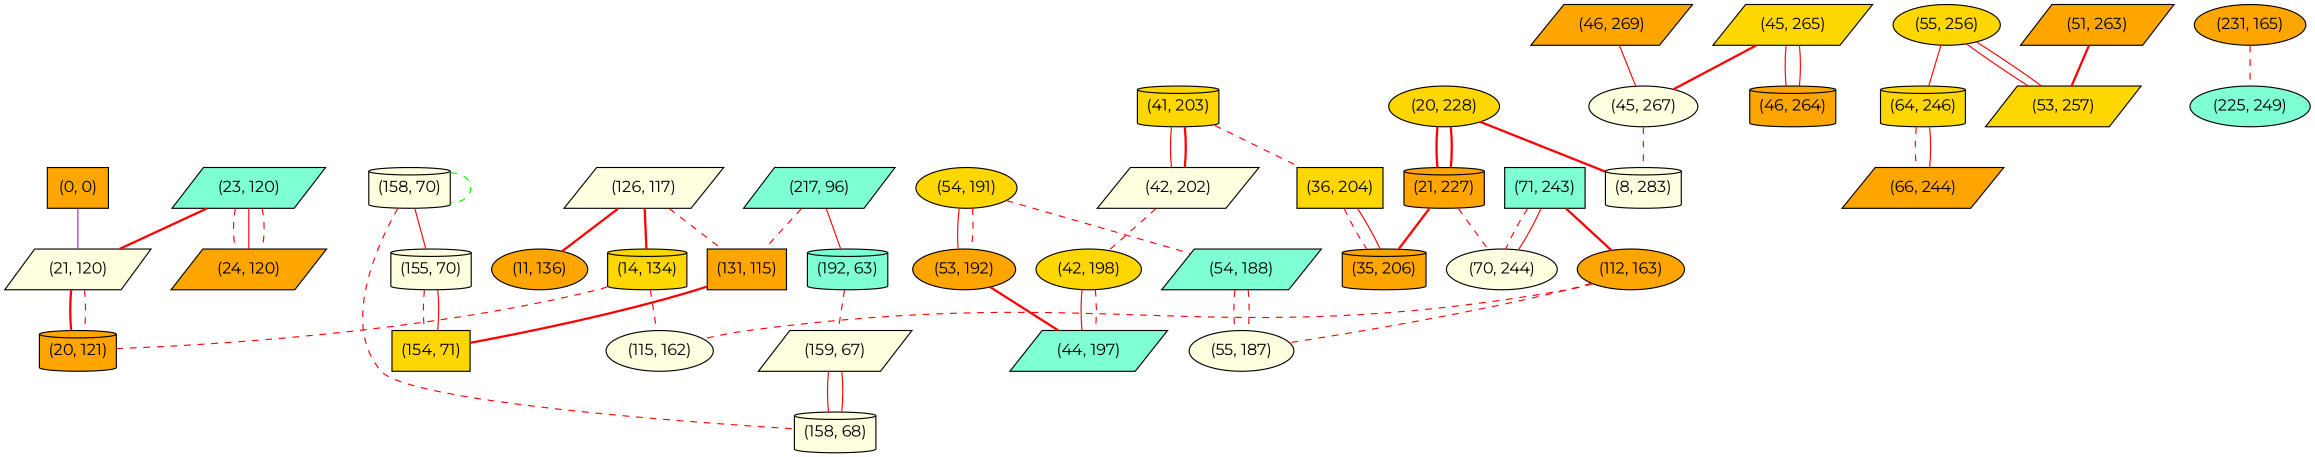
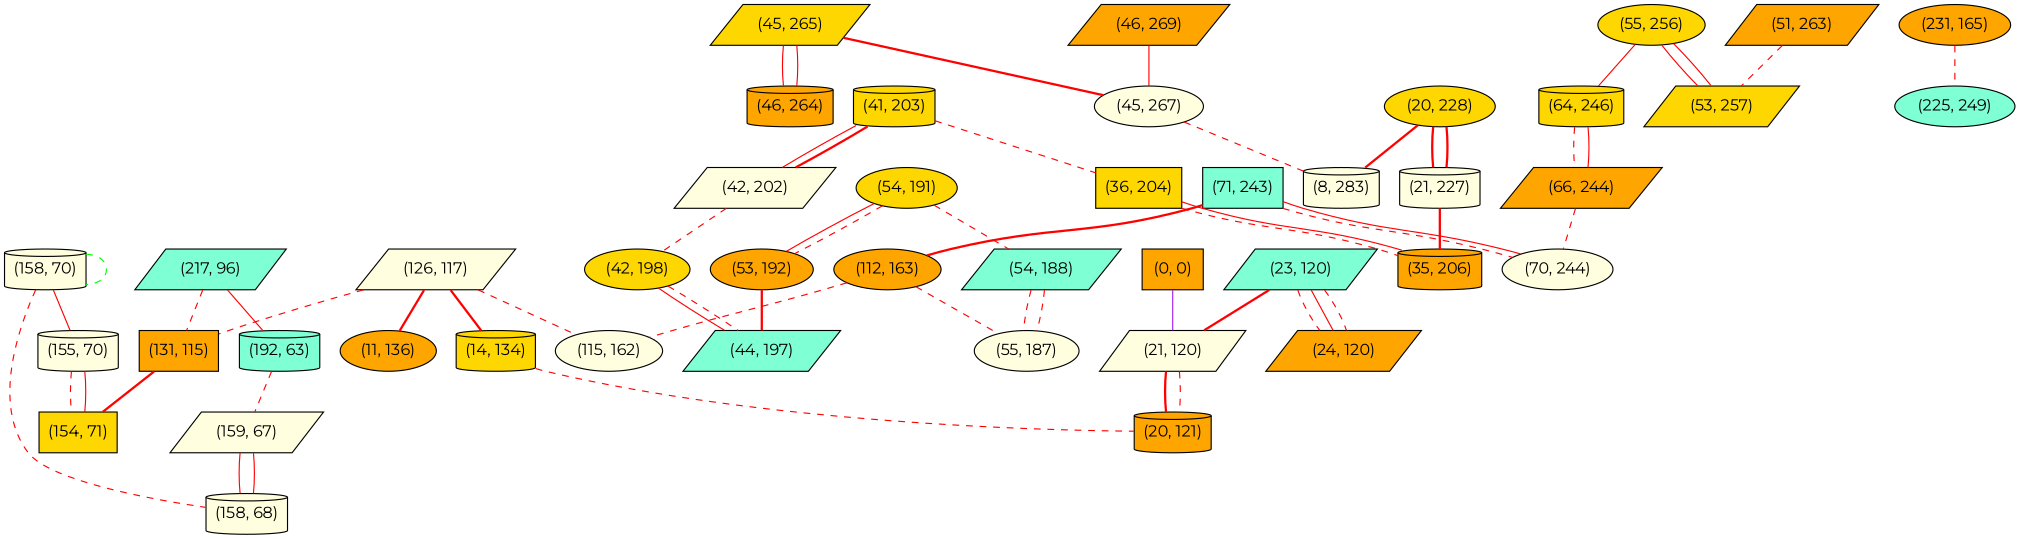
  graph {
    fontname=Montserrat
    node [fillcolor=orange fontname=Montserrat shape=parallelogram style=filled]
    edge [color=red fontname=Montserrat style=dashed weight=1]
    "(71, 243)" [fillcolor=aquamarine shape=box]
    "(112, 163)" [shape=ellipse]
    "(70, 244)" [fillcolor=lightyellow shape=ellipse]
    "(115, 162)" [fillcolor=lightyellow shape=ellipse]
    "(55, 187)" [fillcolor=lightyellow shape=ellipse]
    "(217, 96)" [fillcolor=aquamarine]
    "(192, 63)" [fillcolor=aquamarine shape=cylinder]
    "(131, 115)" [shape=box]
    "(159, 67)" [fillcolor=lightyellow]
    "(154, 71)" [fillcolor=gold shape=box]
    "(41, 203)" [fillcolor=gold shape=cylinder]
    "(36, 204)" [fillcolor=gold shape=box]
    "(42, 202)" [fillcolor=lightyellow]
    "(35, 206)" [shape=cylinder]
    "(42, 198)" [fillcolor=gold shape=ellipse]
    "(55, 256)" [fillcolor=gold shape=ellipse]
    "(64, 246)" [fillcolor=gold shape=cylinder]
    "(53, 257)" [fillcolor=gold]
    "(66, 244)"
    "(158, 68)" [fillcolor=lightyellow shape=cylinder]
    "(45, 265)" [fillcolor=gold]
    "(46, 264)" [shape=cylinder]
    "(45, 267)" [fillcolor=lightyellow shape=ellipse]
    "(8, 283)" [fillcolor=lightyellow shape=cylinder]
    "(20, 228)" [fillcolor=gold shape=ellipse]
-   "(21, 227)" [shape=cylinder]
+   "(21, 227)" [fillcolor=lightyellow shape=cylinder]
    "(54, 191)" [fillcolor=gold shape=ellipse]
    "(53, 192)" [shape=ellipse]
    "(54, 188)" [fillcolor=aquamarine]
    "(44, 197)" [fillcolor=aquamarine]
    "(158, 70)" [fillcolor=lightyellow shape=cylinder]
    "(155, 70)" [fillcolor=lightyellow shape=cylinder]
    "(126, 117)" [fillcolor=lightyellow]
    "(14, 134)" [fillcolor=gold shape=cylinder]
    "(11, 136)" [shape=ellipse]
    "(20, 121)" [shape=cylinder]
    "(46, 269)"
    "(51, 263)"
    "(23, 120)" [fillcolor=aquamarine]
    "(21, 120)" [fillcolor=lightyellow]
    "(24, 120)"
    "(0, 0)" [shape=box]
    "(231, 165)" [shape=ellipse]
    "(225, 249)" [fillcolor=aquamarine shape=ellipse]
    "(71, 243)" -- "(112, 163)" [style=bold]
    "(71, 243)" -- "(70, 244)"
    "(71, 243)" -- "(70, 244)" [style=solid]
    "(112, 163)" -- "(115, 162)"
    "(112, 163)" -- "(55, 187)"
    "(217, 96)" -- "(192, 63)" [style=solid]
    "(217, 96)" -- "(131, 115)"
    "(192, 63)" -- "(159, 67)"
    "(131, 115)" -- "(154, 71)" [style=bold]
    "(159, 67)" -- "(158, 68)" [style=solid]
    "(159, 67)" -- "(158, 68)" [style=solid]
    "(41, 203)" -- "(36, 204)"
    "(41, 203)" -- "(42, 202)" [style=solid]
    "(41, 203)" -- "(42, 202)" [style=bold]
    "(36, 204)" -- "(35, 206)"
    "(36, 204)" -- "(35, 206)" [style=solid]
    "(42, 202)" -- "(42, 198)"
    "(42, 198)" -- "(44, 197)" [style=solid]
    "(42, 198)" -- "(44, 197)"
    "(55, 256)" -- "(64, 246)" [style=solid]
    "(55, 256)" -- "(53, 257)" [style=solid]
    "(55, 256)" -- "(53, 257)" [style=solid]
    "(64, 246)" -- "(66, 244)"
    "(64, 246)" -- "(66, 244)" [style=solid]
-   "(21, 227)" -- "(70, 244)"
+   "(66, 244)" -- "(70, 244)"
    "(45, 265)" -- "(46, 264)" [style=solid]
    "(45, 265)" -- "(46, 264)" [style=solid]
    "(45, 265)" -- "(45, 267)" [style=bold]
    "(45, 267)" -- "(8, 283)"
    "(20, 228)" -- "(8, 283)" [style=bold]
    "(20, 228)" -- "(21, 227)" [style=bold]
    "(20, 228)" -- "(21, 227)" [style=bold]
    "(21, 227)" -- "(35, 206)" [style=bold]
    "(54, 191)" -- "(53, 192)" [style=solid]
    "(54, 191)" -- "(53, 192)"
    "(54, 191)" -- "(54, 188)"
    "(53, 192)" -- "(44, 197)" [style=bold]
    "(54, 188)" -- "(55, 187)"
    "(54, 188)" -- "(55, 187)"
    "(158, 70)" -- "(158, 68)"
    "(158, 70)" -- "(158, 70)" [color=green weight=2]
    "(158, 70)" -- "(155, 70)" [style=solid]
    "(155, 70)" -- "(154, 71)"
    "(155, 70)" -- "(154, 71)" [style=solid]
-   "(14, 134)" -- "(115, 162)"
+   "(126, 117)" -- "(115, 162)"
    "(126, 117)" -- "(131, 115)"
    "(126, 117)" -- "(14, 134)" [style=bold]
    "(126, 117)" -- "(11, 136)" [style=bold]
    "(14, 134)" -- "(20, 121)"
    "(46, 269)" -- "(45, 267)" [style=solid]
-   "(51, 263)" -- "(53, 257)" [style=bold]
+   "(51, 263)" -- "(53, 257)"
    "(23, 120)" -- "(21, 120)" [style=bold]
    "(23, 120)" -- "(24, 120)"
    "(23, 120)" -- "(24, 120)" [style=solid]
    "(23, 120)" -- "(24, 120)"
    "(21, 120)" -- "(20, 121)" [style=bold]
    "(21, 120)" -- "(20, 121)"
    "(0, 0)" -- "(21, 120)" [color=purple style=solid weight=4]
    "(231, 165)" -- "(225, 249)"
  }
